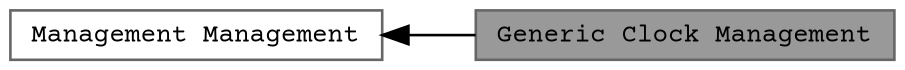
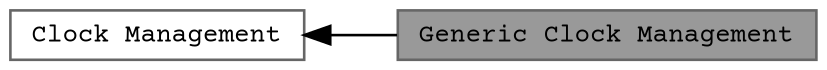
  digraph {
    rankdir=LR
    fontname="Courier Prime"
    node [fontname="Courier Prime" fontsize=10 shape=box style=filled]
-   n1 [color=grey40 fillcolor=white height=0.2 label="Management Management" width=0.4]
+   n1 [color=grey40 fillcolor=white height=0.2 label="Clock Management" width=0.4]
    n2 [color=gray40 fillcolor=grey60 fontcolor=black height=0.2 label="Generic Clock Management" width=0.4]
    n1 -> n2 [dir=back fontname="Courier Prime" fontsize=10 labelfontname=FreeSans labelfontsize=10 shape=plaintext style=solid]
  }
